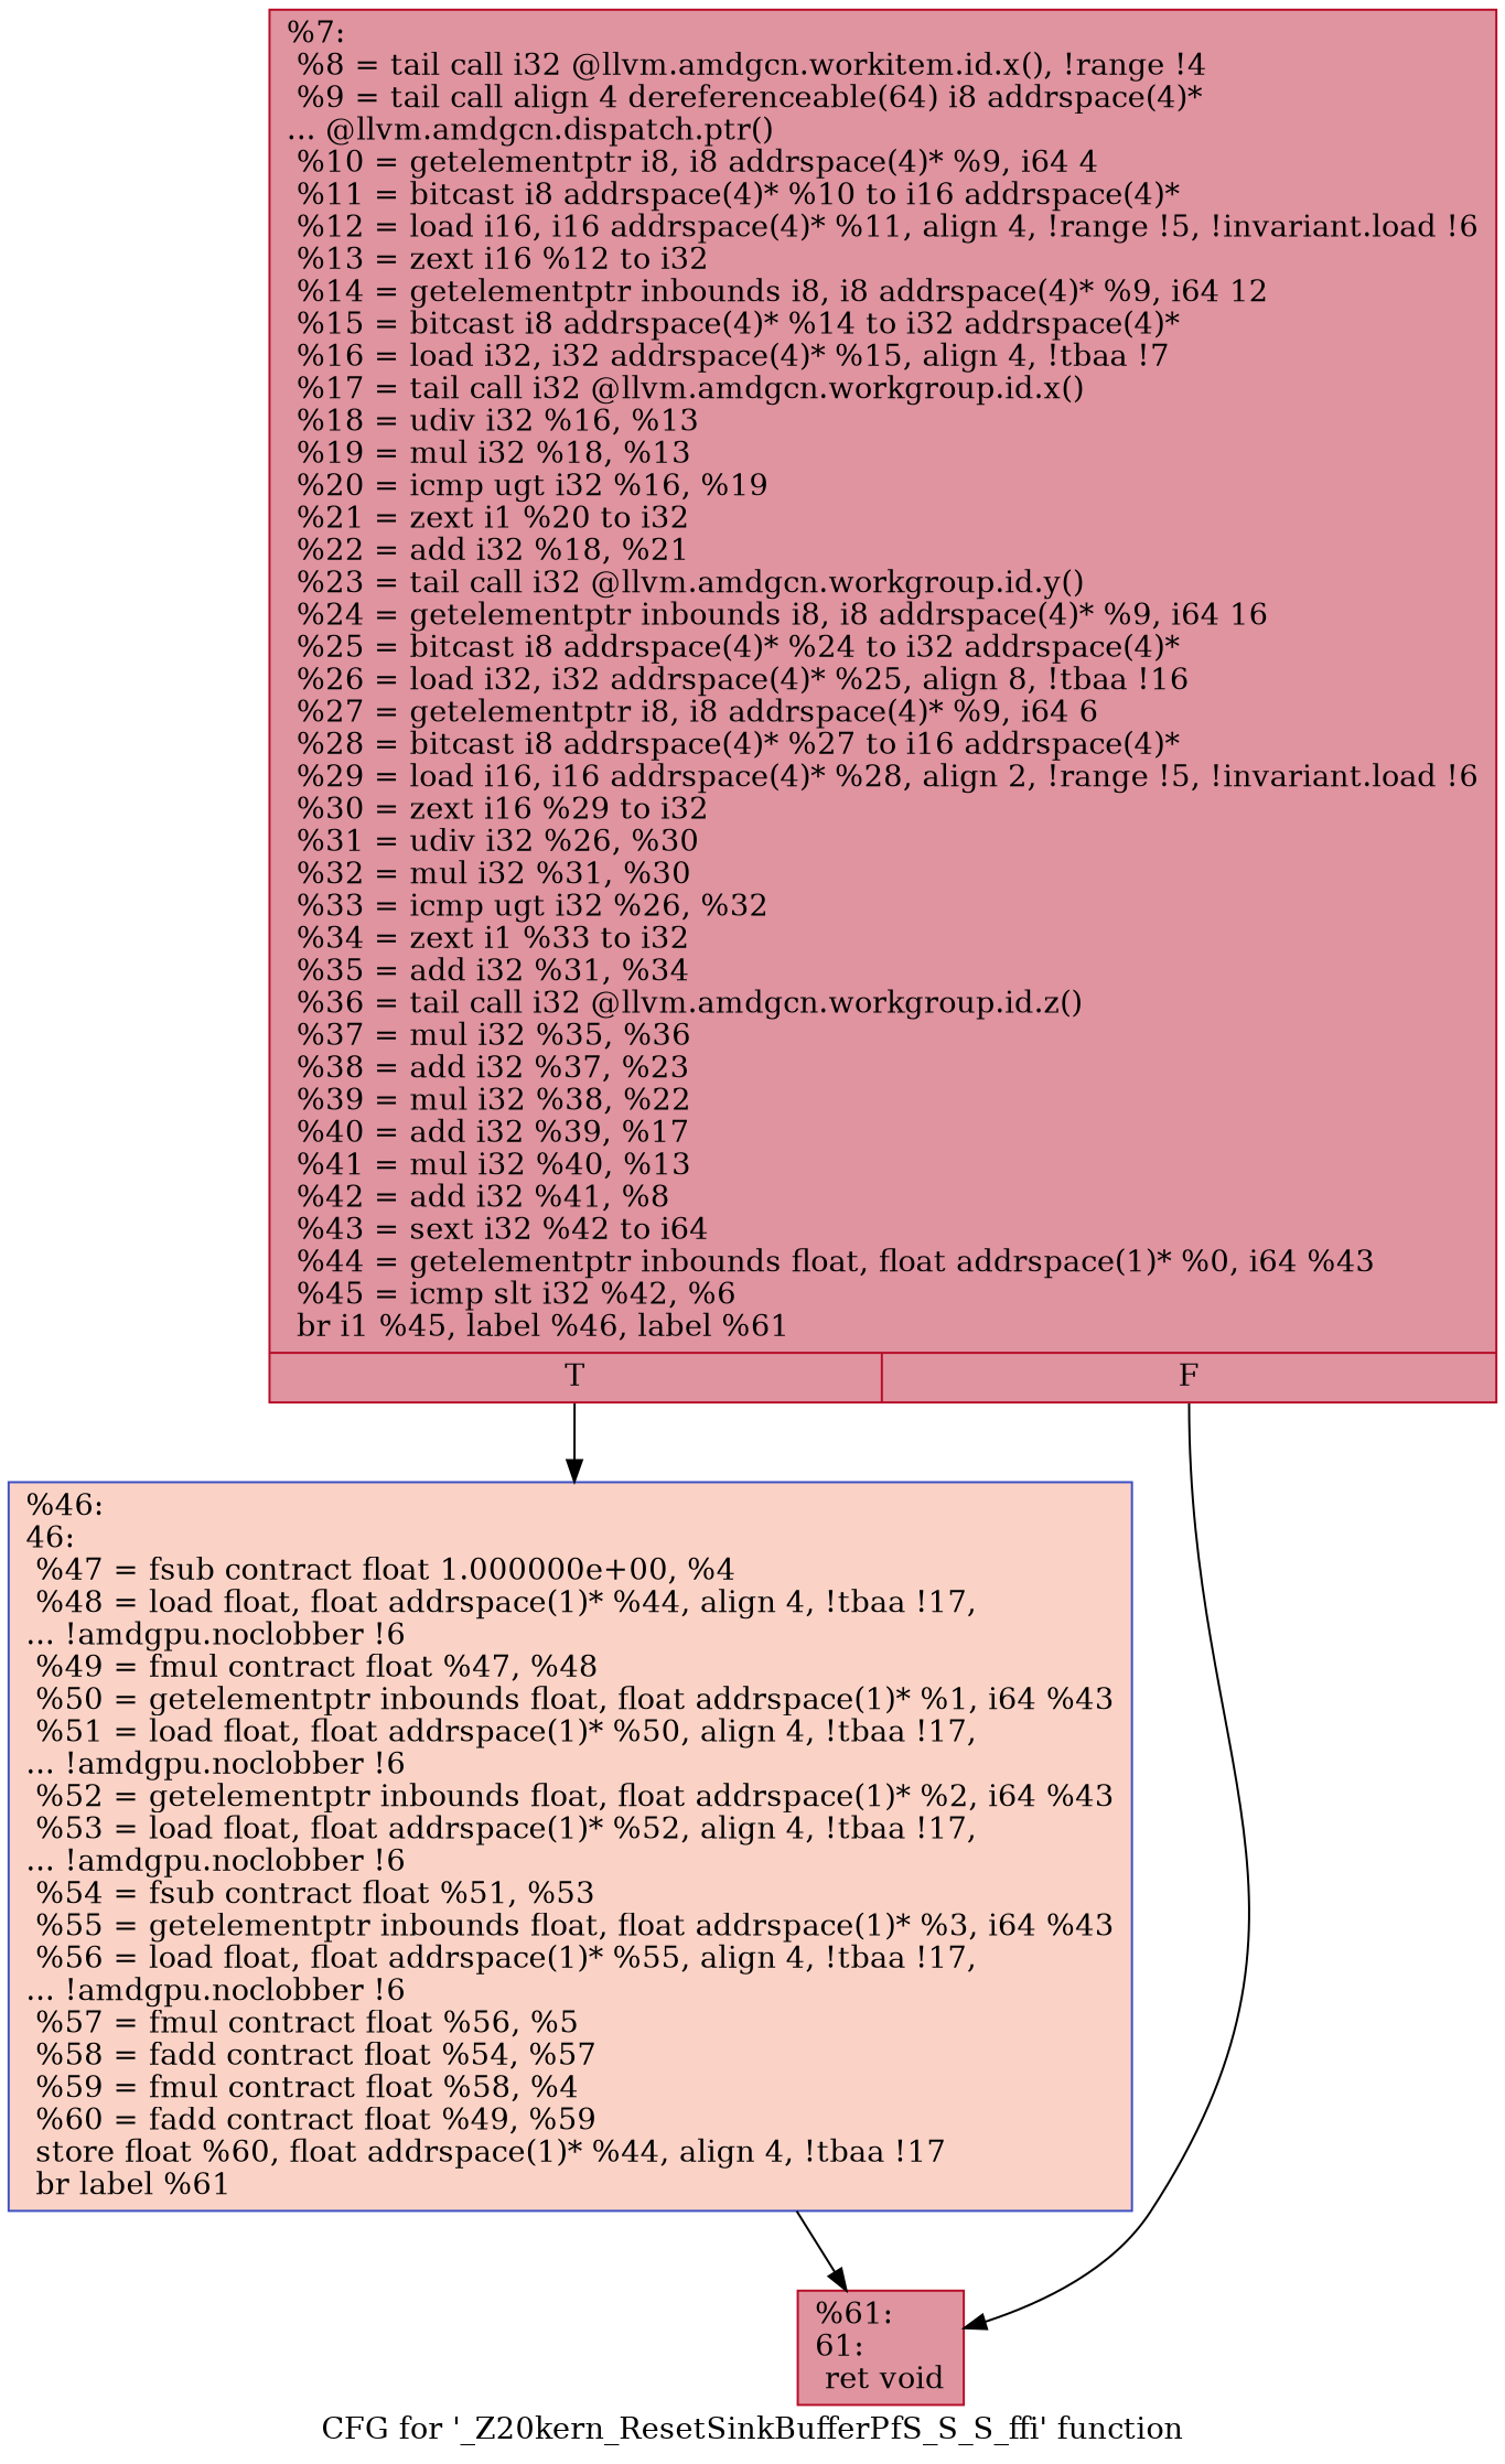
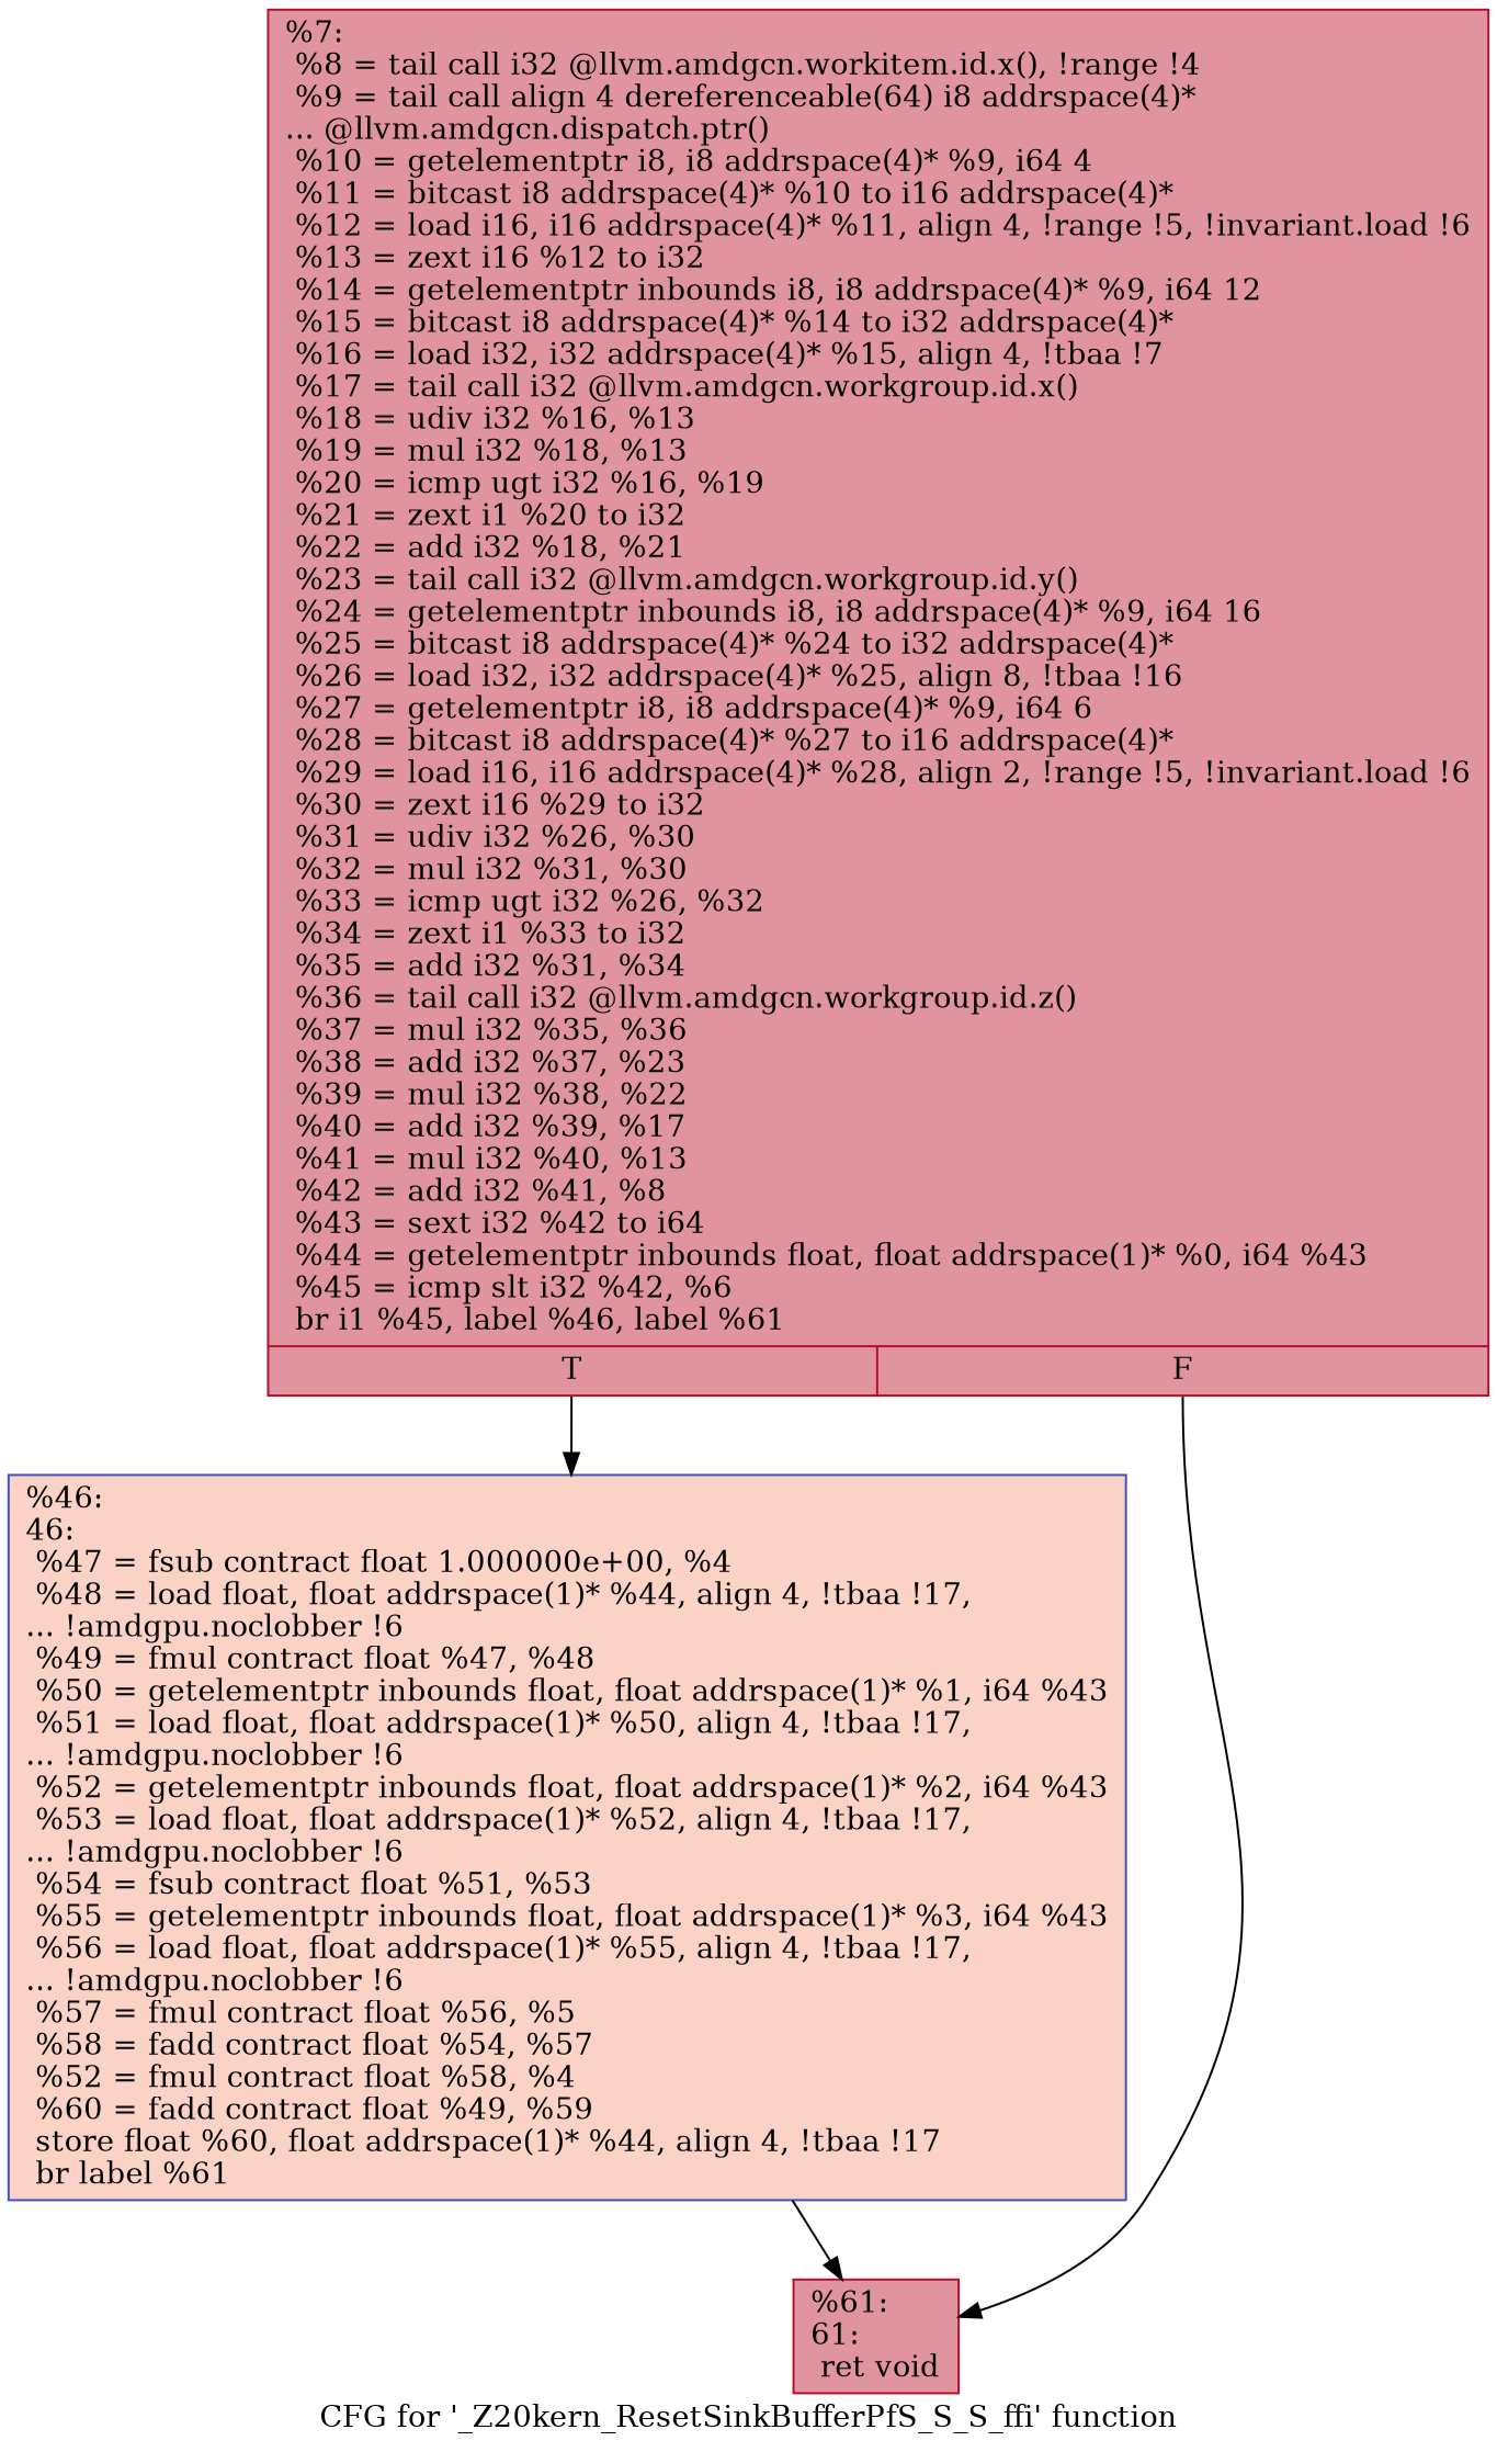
  digraph {
    label="CFG for '_Z20kern_ResetSinkBufferPfS_S_S_ffi' function"
    node [color="#b70d28ff" fillcolor="#b70d2870" shape=record style=filled]
    n1 [label="{%7:\l  %8 = tail call i32 @llvm.amdgcn.workitem.id.x(), !range !4\l  %9 = tail call align 4 dereferenceable(64) i8 addrspace(4)*\l... @llvm.amdgcn.dispatch.ptr()\l  %10 = getelementptr i8, i8 addrspace(4)* %9, i64 4\l  %11 = bitcast i8 addrspace(4)* %10 to i16 addrspace(4)*\l  %12 = load i16, i16 addrspace(4)* %11, align 4, !range !5, !invariant.load !6\l  %13 = zext i16 %12 to i32\l  %14 = getelementptr inbounds i8, i8 addrspace(4)* %9, i64 12\l  %15 = bitcast i8 addrspace(4)* %14 to i32 addrspace(4)*\l  %16 = load i32, i32 addrspace(4)* %15, align 4, !tbaa !7\l  %17 = tail call i32 @llvm.amdgcn.workgroup.id.x()\l  %18 = udiv i32 %16, %13\l  %19 = mul i32 %18, %13\l  %20 = icmp ugt i32 %16, %19\l  %21 = zext i1 %20 to i32\l  %22 = add i32 %18, %21\l  %23 = tail call i32 @llvm.amdgcn.workgroup.id.y()\l  %24 = getelementptr inbounds i8, i8 addrspace(4)* %9, i64 16\l  %25 = bitcast i8 addrspace(4)* %24 to i32 addrspace(4)*\l  %26 = load i32, i32 addrspace(4)* %25, align 8, !tbaa !16\l  %27 = getelementptr i8, i8 addrspace(4)* %9, i64 6\l  %28 = bitcast i8 addrspace(4)* %27 to i16 addrspace(4)*\l  %29 = load i16, i16 addrspace(4)* %28, align 2, !range !5, !invariant.load !6\l  %30 = zext i16 %29 to i32\l  %31 = udiv i32 %26, %30\l  %32 = mul i32 %31, %30\l  %33 = icmp ugt i32 %26, %32\l  %34 = zext i1 %33 to i32\l  %35 = add i32 %31, %34\l  %36 = tail call i32 @llvm.amdgcn.workgroup.id.z()\l  %37 = mul i32 %35, %36\l  %38 = add i32 %37, %23\l  %39 = mul i32 %38, %22\l  %40 = add i32 %39, %17\l  %41 = mul i32 %40, %13\l  %42 = add i32 %41, %8\l  %43 = sext i32 %42 to i64\l  %44 = getelementptr inbounds float, float addrspace(1)* %0, i64 %43\l  %45 = icmp slt i32 %42, %6\l  br i1 %45, label %46, label %61\l|{<s0>T|<s1>F}}"]
-   n2 [color="#3d50c3ff" fillcolor="#f59c7d70" label="{%46:\l46:                                               \l  %47 = fsub contract float 1.000000e+00, %4\l  %48 = load float, float addrspace(1)* %44, align 4, !tbaa !17,\l... !amdgpu.noclobber !6\l  %49 = fmul contract float %47, %48\l  %50 = getelementptr inbounds float, float addrspace(1)* %1, i64 %43\l  %51 = load float, float addrspace(1)* %50, align 4, !tbaa !17,\l... !amdgpu.noclobber !6\l  %52 = getelementptr inbounds float, float addrspace(1)* %2, i64 %43\l  %53 = load float, float addrspace(1)* %52, align 4, !tbaa !17,\l... !amdgpu.noclobber !6\l  %54 = fsub contract float %51, %53\l  %55 = getelementptr inbounds float, float addrspace(1)* %3, i64 %43\l  %56 = load float, float addrspace(1)* %55, align 4, !tbaa !17,\l... !amdgpu.noclobber !6\l  %57 = fmul contract float %56, %5\l  %58 = fadd contract float %54, %57\l  %59 = fmul contract float %58, %4\l  %60 = fadd contract float %49, %59\l  store float %60, float addrspace(1)* %44, align 4, !tbaa !17\l  br label %61\l}"]
+   n2 [color="#3d50c3ff" fillcolor="#f59c7d70" label="{%46:\l46:                                               \l  %47 = fsub contract float 1.000000e+00, %4\l  %48 = load float, float addrspace(1)* %44, align 4, !tbaa !17,\l... !amdgpu.noclobber !6\l  %49 = fmul contract float %47, %48\l  %50 = getelementptr inbounds float, float addrspace(1)* %1, i64 %43\l  %51 = load float, float addrspace(1)* %50, align 4, !tbaa !17,\l... !amdgpu.noclobber !6\l  %52 = getelementptr inbounds float, float addrspace(1)* %2, i64 %43\l  %53 = load float, float addrspace(1)* %52, align 4, !tbaa !17,\l... !amdgpu.noclobber !6\l  %54 = fsub contract float %51, %53\l  %55 = getelementptr inbounds float, float addrspace(1)* %3, i64 %43\l  %56 = load float, float addrspace(1)* %55, align 4, !tbaa !17,\l... !amdgpu.noclobber !6\l  %57 = fmul contract float %56, %5\l  %58 = fadd contract float %54, %57\l  %52 = fmul contract float %58, %4\l  %60 = fadd contract float %49, %59\l  store float %60, float addrspace(1)* %44, align 4, !tbaa !17\l  br label %61\l}"]
    n3 [label="{%61:\l61:                                               \l  ret void\l}"]
    n1 -> n2 [tailport=s0]
    n1 -> n3 [tailport=s1]
    n2 -> n3
  }
